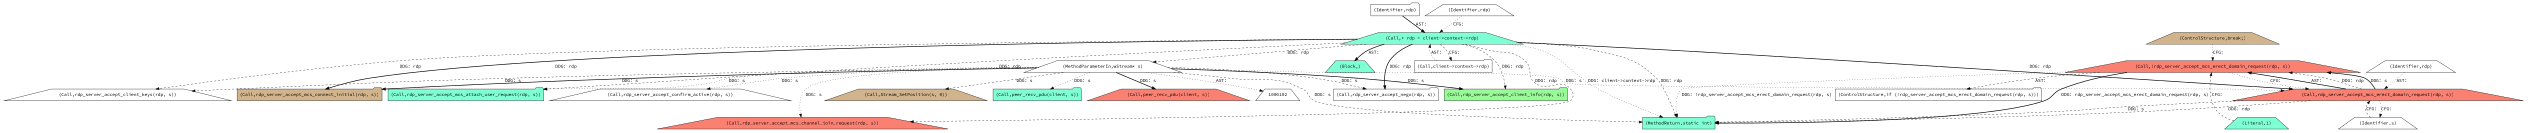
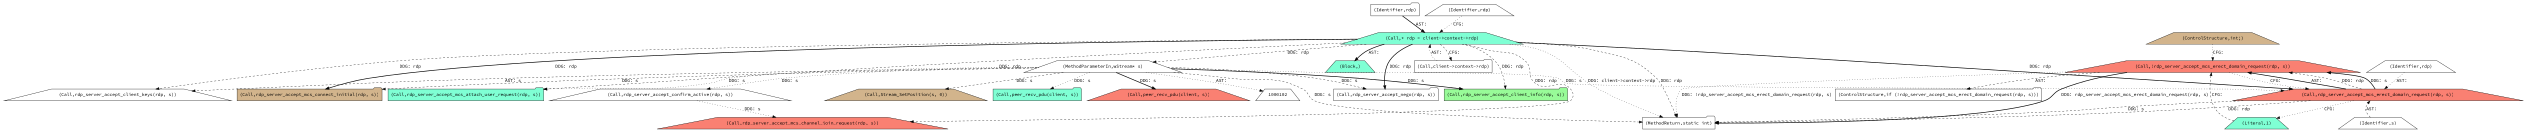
  digraph {
    fontname="Source Code Pro"
    node [fillcolor=white fontname="Source Code Pro" shape=trapezium style=filled]
    edge [fontname="Source Code Pro" style=dashed]
    n1 [fillcolor=salmon label="(Call,!rdp_server_accept_mcs_erect_domain_request(rdp, s))"]
    n2 [fillcolor=salmon label="(Call,rdp_server_accept_mcs_erect_domain_request(rdp, s))"]
-   n3 [fillcolor=aquamarine label="(MethodReturn,static int)" shape=folder]
+   n3 [label="(MethodReturn,static int)" shape=folder]
    n4 [label="(ControlStructure,if (!rdp_server_accept_mcs_erect_domain_request(rdp, s)))" shape=folder]
    n5 [label="(Identifier,s)"]
    n6 [fillcolor=aquamarine label="(Call,* rdp = client->context->rdp)"]
    n7 [fillcolor=aquamarine label="(Call,rdp_server_accept_mcs_attach_user_request(rdp, s))" shape=folder]
    n8 [label="(Call,rdp_server_accept_nego(rdp, s))" shape=folder]
    n9 [fillcolor=palegreen label="(Call,rdp_server_accept_client_info(rdp, s))" shape=folder]
    n10 [fillcolor=aquamarine label="(Block,)"]
    n11 [fillcolor=salmon label="(Call,rdp_server_accept_mcs_channel_join_request(rdp, s))"]
    n12 [label="(Call,client->context->rdp)" shape=folder]
    n13 [label="(Call,rdp_server_accept_client_keys(rdp, s))"]
    n14 [fillcolor=tan label="(Call,rdp_server_accept_mcs_connect_initial(rdp, s))" shape=folder]
    n15 [label="(MethodParameterIn,wStream* s)"]
    n16 [label="(Call,rdp_server_accept_confirm_active(rdp, s))"]
    n17 [fillcolor=tan label="(Call,Stream_SetPosition(s, 0))"]
    n18 [fillcolor=aquamarine label="(Call,peer_recv_pdu(client, s))" shape=folder]
    n19 [fillcolor=salmon label="(Call,peer_recv_pdu(client, s))"]
    1000102
    n21 [label="(Identifier,rdp)" shape=folder]
    n22 [label="(Identifier,rdp)"]
    n23 [fillcolor=aquamarine label="(Literal,1)"]
    n24 [label="(Identifier,rdp)"]
-   n25 [fillcolor=tan label="(ControlStructure,break;)"]
+   n25 [fillcolor=tan label="(ControlStructure,int;)"]
    n1 -> n2 [label="CFG: " style=dotted]
    n1 -> n3 [label="DDG: !rdp_server_accept_mcs_erect_domain_request(rdp, s)" style=dotted]
    n1 -> n3 [label="DDG: rdp_server_accept_mcs_erect_domain_request(rdp, s)" style=bold]
    n1 -> n4 [label="AST: "]
    n2 -> n1 [label="AST: " style=bold]
    n2 -> n1 [label="DDG: rdp"]
    n2 -> n1 [label="DDG: s" style=bold]
    n2 -> n3 [label="DDG: rdp"]
    n2 -> n3 [label="DDG: s"]
-   n2 -> n5 [label="CFG: " style=dotted]
-   n5 -> n2 [label="CFG: "]
+   n2 -> n23 [label="CFG: " style=dotted]
+   n5 -> n2 [label="AST: "]
    n6 -> n2 [label="DDG: rdp" style=bold]
    n6 -> n3 [label="DDG: rdp"]
    n6 -> n3 [label="DDG: client->context->rdp" style=dotted]
    n6 -> n7 [label="DDG: rdp"]
    n6 -> n8 [label="DDG: rdp" style=bold]
    n6 -> n9 [label="DDG: rdp"]
    n6 -> n10 [label="AST: " style=bold]
    n6 -> n11 [label="DDG: rdp"]
    n6 -> n12 [label="CFG: "]
    n6 -> n13 [label="DDG: rdp"]
    n6 -> n14 [label="DDG: rdp" style=bold]
    n6 -> n15 [label="DDG: rdp"]
    n12 -> n6 [label="AST: " style=dotted]
    n15 -> n2 [label="DDG: s" style=dotted]
    n15 -> n3 [label="DDG: s"]
    n15 -> n7 [label="DDG: s" style=dotted]
    n15 -> n8 [label="DDG: s"]
    n15 -> n9 [label="DDG: s" style=bold]
-   n15 -> n11 [label="DDG: s" style=dotted]
-   n15 -> n13 [label="DDG: s"]
-   n15 -> n14 [label="DDG: s" style=bold]
+   n16 -> n11 [label="DDG: s" style=dotted]
+   n15 -> n13 [label="AST: s"]
+   n15 -> n14 [label="DDG: s"]
    n15 -> n16 [label="DDG: s" style=dotted]
    n15 -> n17 [label="DDG: s"]
    n15 -> n18 [label="DDG: s" style=dotted]
    n15 -> n19 [label="DDG: s" style=bold]
    n15 -> 1000102 [label="AST: " style=dotted]
    n21 -> n6 [label="AST: " style=bold]
    n22 -> n6 [label="CFG: " style=dotted]
    n23 -> n1 [label="CFG: "]
    n24 -> n2 [label="AST: " style=dotted]
    n25 -> n1 [label="CFG: " style=dotted]
  }
